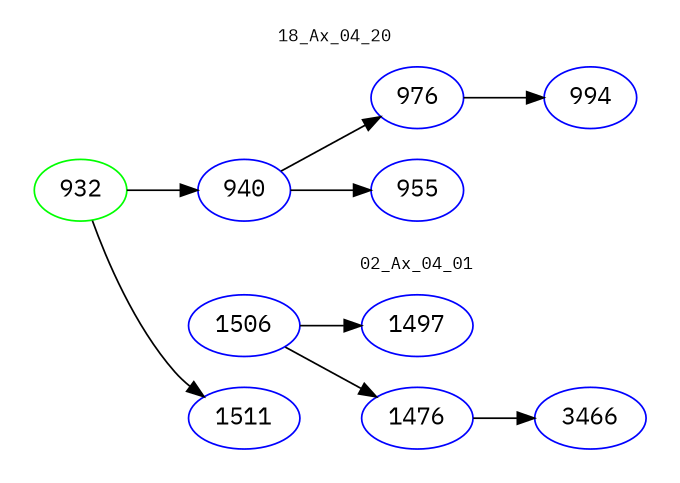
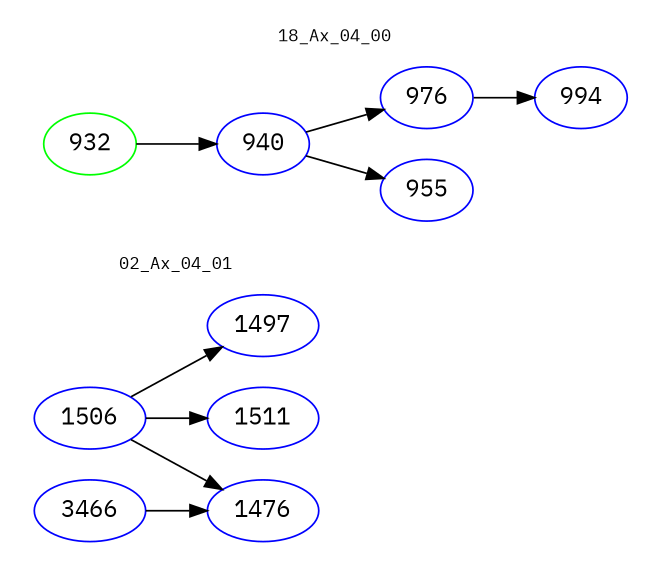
  digraph {
    fontname="IBM Plex Mono"
    rankdir=LR
    node [color=blue fontname="IBM Plex Mono"]
    edge [color=black fontname="IBM Plex Mono"]
    n1 [label=1506]
    n2 [label=1476]
    n3 [label=1511]
    n4 [label=1497]
    n5 [label=3466]
    n6 [label=940]
    n7 [color=green label=932]
    n8 [label=955]
    n9 [label=976]
    n10 [label=994]
    subgraph cluster_1 {
      color=white
      fontsize=10
      label="02_Ax_04_01"
      n1
      n2
      n3
      n4
      n5
    }
    subgraph cluster_2 {
      color=white
      fontsize=10
-     label="18_Ax_04_20"
+     label="18_Ax_04_00"
      n6
      n7
      n8
      n9
      n10
    }
    n1 -> n2
-   n7 -> n3
+   n1 -> n3
    n1 -> n4
-   n2 -> n5
+   n5 -> n2
    n6 -> n8
    n6 -> n9
    n7 -> n6
    n9 -> n10
  }
